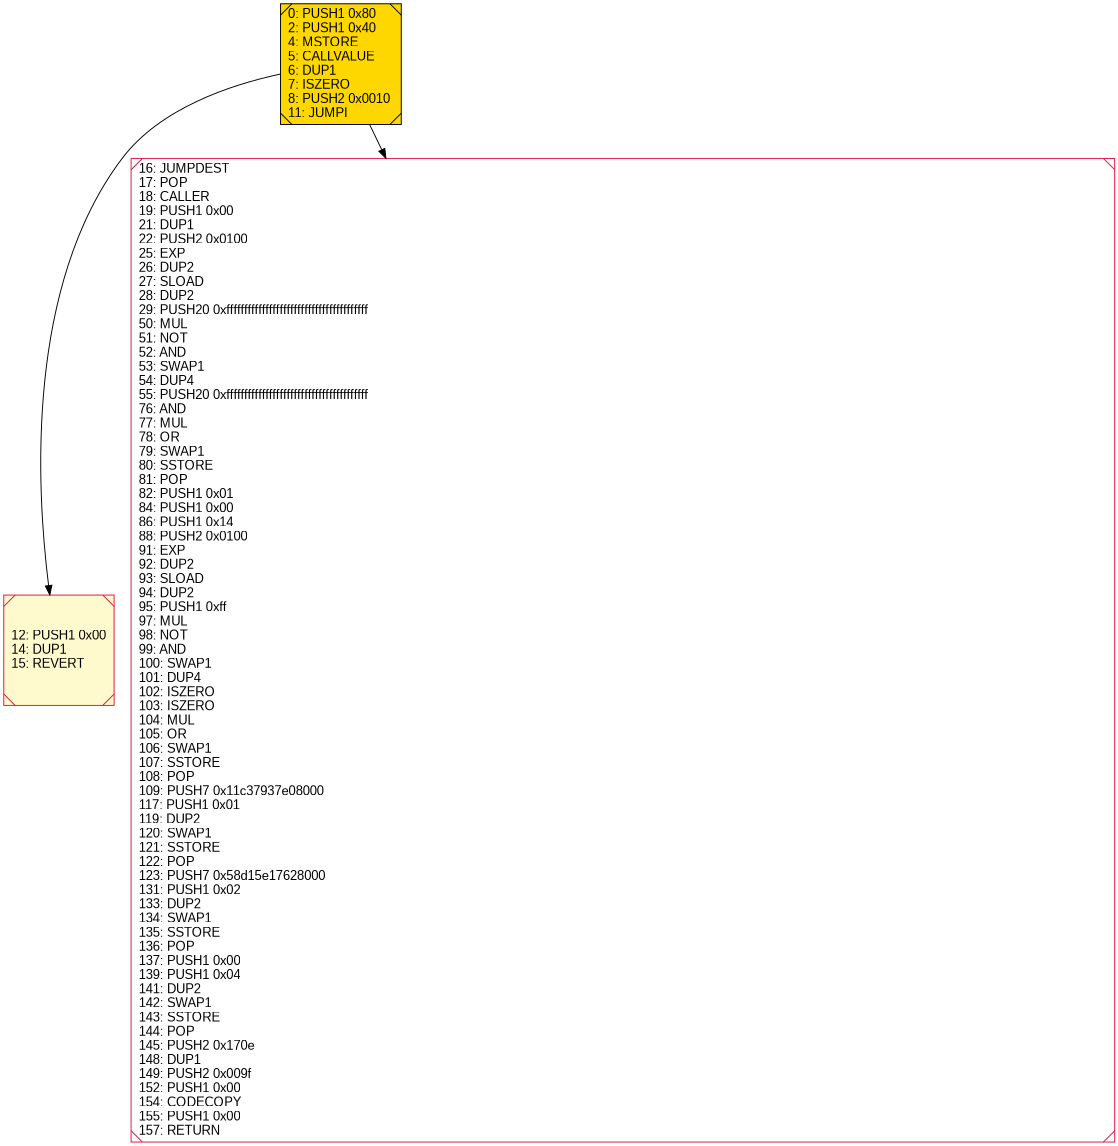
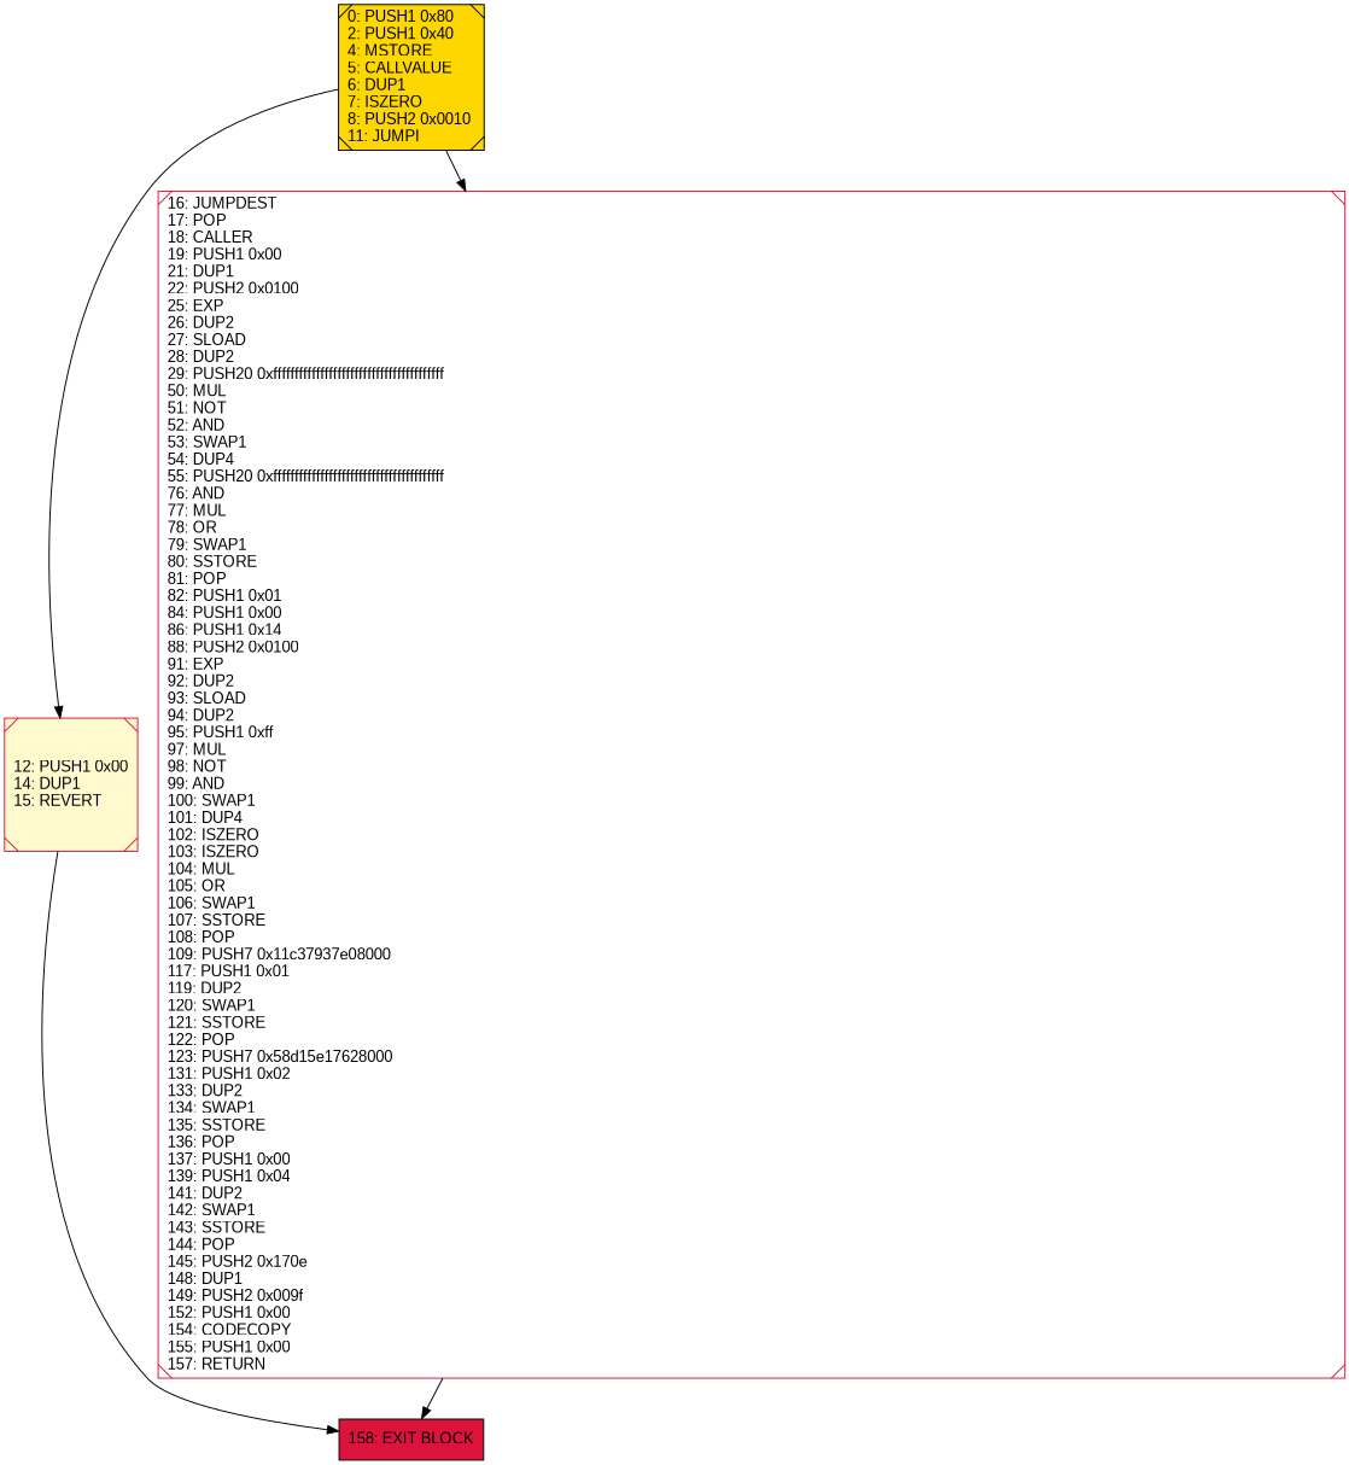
  digraph {
    rankdir=UD
    node [color=black fontcolor=black fontname=arial shape=Msquare style=filled]
    n1 [fillcolor=gold label="0: PUSH1 0x80\l2: PUSH1 0x40\l4: MSTORE\l5: CALLVALUE\l6: DUP1\l7: ISZERO\l8: PUSH2 0x0010\l11: JUMPI\l"]
    n2 [color=crimson fillcolor=lemonchiffon label="12: PUSH1 0x00\l14: DUP1\l15: REVERT\l"]
    n3 [color=crimson fillcolor=white label="16: JUMPDEST\l17: POP\l18: CALLER\l19: PUSH1 0x00\l21: DUP1\l22: PUSH2 0x0100\l25: EXP\l26: DUP2\l27: SLOAD\l28: DUP2\l29: PUSH20 0xffffffffffffffffffffffffffffffffffffffff\l50: MUL\l51: NOT\l52: AND\l53: SWAP1\l54: DUP4\l55: PUSH20 0xffffffffffffffffffffffffffffffffffffffff\l76: AND\l77: MUL\l78: OR\l79: SWAP1\l80: SSTORE\l81: POP\l82: PUSH1 0x01\l84: PUSH1 0x00\l86: PUSH1 0x14\l88: PUSH2 0x0100\l91: EXP\l92: DUP2\l93: SLOAD\l94: DUP2\l95: PUSH1 0xff\l97: MUL\l98: NOT\l99: AND\l100: SWAP1\l101: DUP4\l102: ISZERO\l103: ISZERO\l104: MUL\l105: OR\l106: SWAP1\l107: SSTORE\l108: POP\l109: PUSH7 0x11c37937e08000\l117: PUSH1 0x01\l119: DUP2\l120: SWAP1\l121: SSTORE\l122: POP\l123: PUSH7 0x58d15e17628000\l131: PUSH1 0x02\l133: DUP2\l134: SWAP1\l135: SSTORE\l136: POP\l137: PUSH1 0x00\l139: PUSH1 0x04\l141: DUP2\l142: SWAP1\l143: SSTORE\l144: POP\l145: PUSH2 0x170e\l148: DUP1\l149: PUSH2 0x009f\l152: PUSH1 0x00\l154: CODECOPY\l155: PUSH1 0x00\l157: RETURN\l"]
+   n4 [fillcolor=crimson label="158: EXIT BLOCK\l" shape=box]
    n1 -> n2
    n1 -> n3
+   n2 -> n4
+   n3 -> n4
  }
